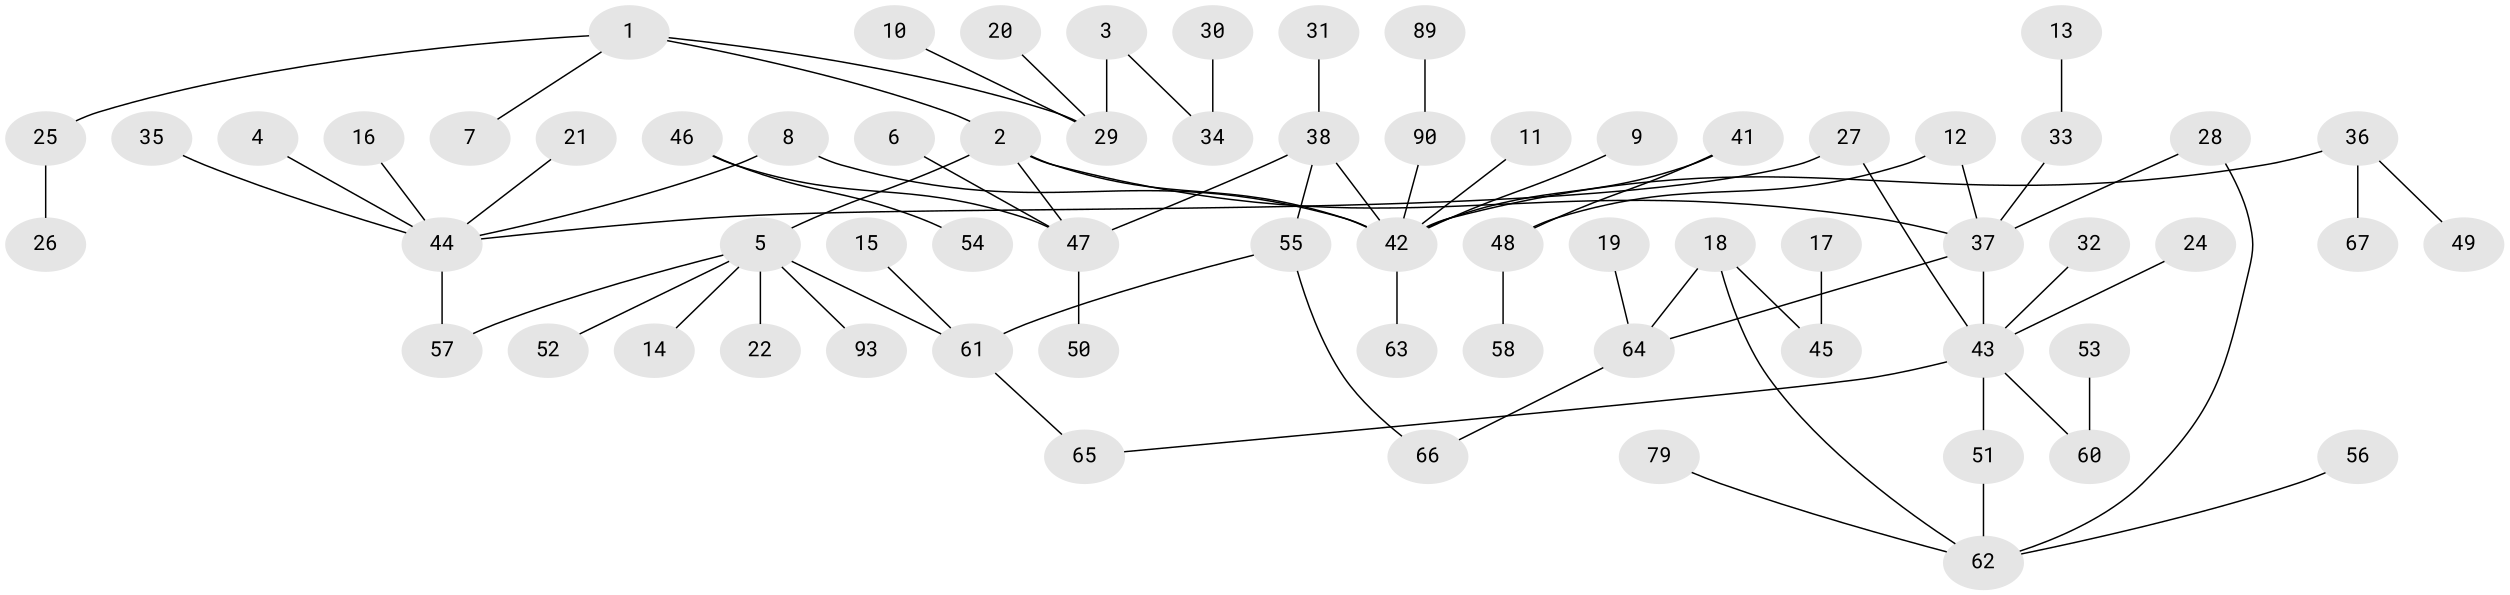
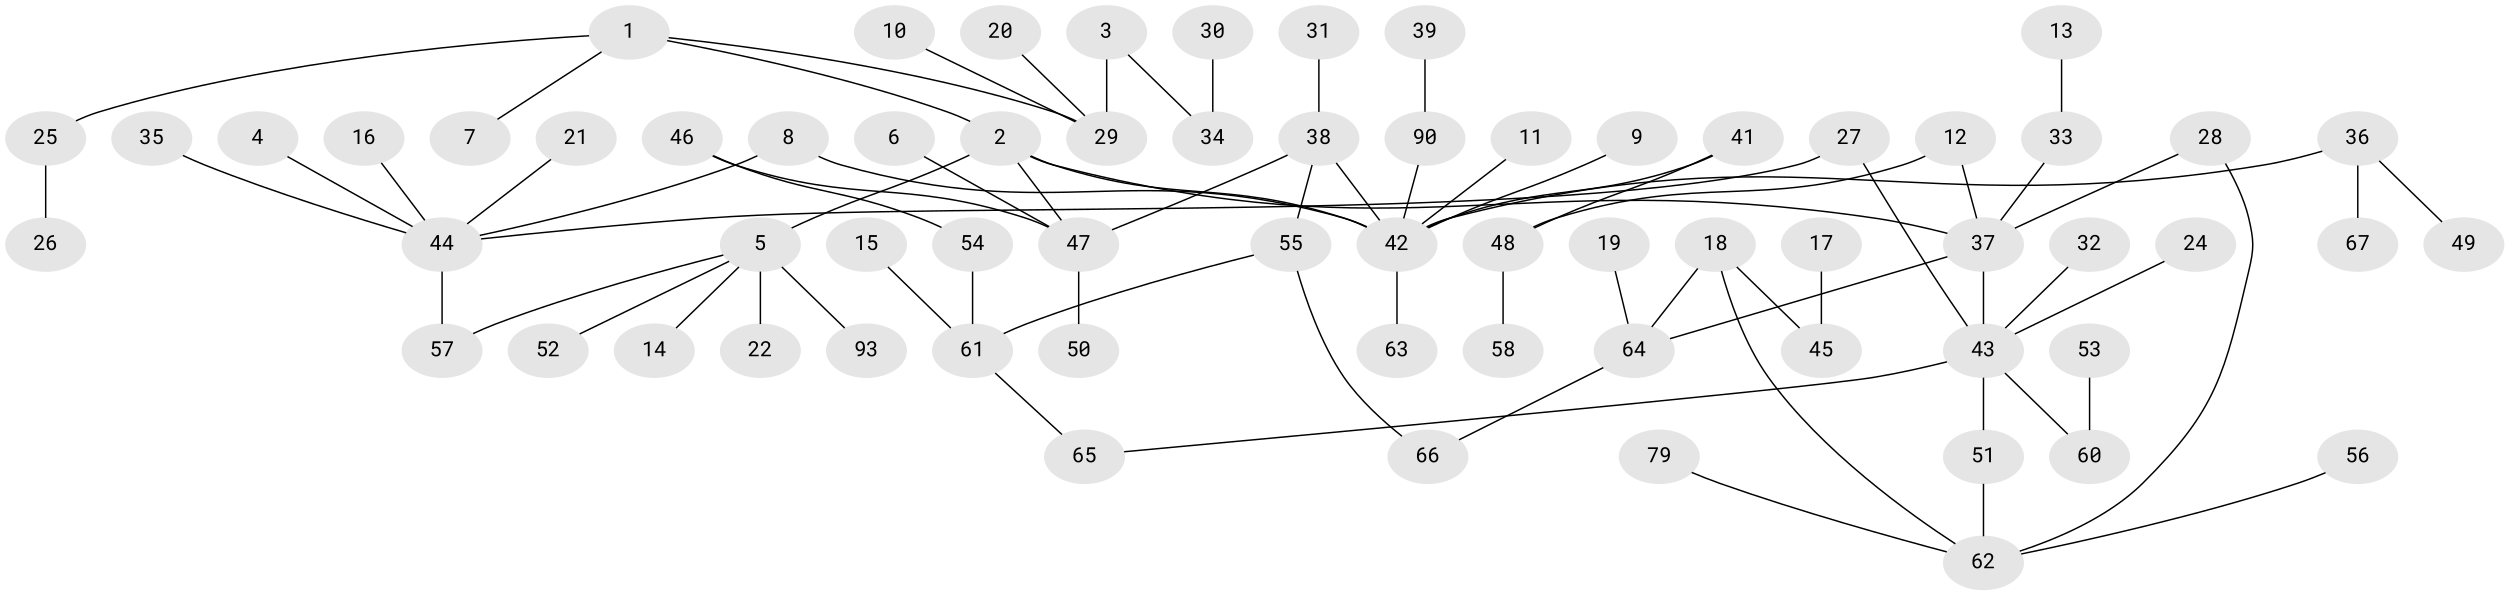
  graph {
    fontname="Roboto Mono"
    node [color=gray90 fontname="Roboto Mono" style=filled]
    edge [fontname="Roboto Mono" weight=1.0]
    1
    2
    7
    25
    29
    5
    37
    42
    47
    26
    14
    22
    n13 [label=93]
    52
    57
    61
    64
    43
    63
    50
    3
    34
    4
    44
    65
    6
    8
    9
    10
    11
    12
    48
    58
    13
    33
    15
    16
    17
    45
    18
    62
    66
    19
    20
    21
    24
    51
    60
    27
    28
    30
    31
    38
    55
    32
    35
    36
    49
    67
    n60 [label=90]
-   39 [label=89]
+   39
    41
    46
    54
    53
    56
    n67 [label=79]
    1 -- 2
    1 -- 7
    1 -- 25
    1 -- 29
    2 -- 5
    2 -- 37
    2 -- 42
    2 -- 47
    25 -- 26
    5 -- 14
    5 -- 22
    5 -- n13
    5 -- 52
    5 -- 57
-   5 -- 61
+   54 -- 61
    37 -- 64
    37 -- 43
    42 -- 63
    47 -- 50
    61 -- 65
    64 -- 66
    43 -- 65
    43 -- 51
    43 -- 60
    3 -- 29
    3 -- 34
    4 -- 44
    44 -- 57
    6 -- 47
    8 -- 42
    8 -- 44
    9 -- 42
    10 -- 29
    11 -- 42
    12 -- 37
    12 -- 48
    48 -- 58
    13 -- 33
    33 -- 37
    15 -- 61
    16 -- 44
    17 -- 45
    18 -- 64
    18 -- 45
    18 -- 62
    19 -- 64
    20 -- 29
    21 -- 44
    24 -- 43
    51 -- 62
    27 -- 43
    27 -- 44
    28 -- 37
    28 -- 62
    30 -- 34
    31 -- 38
    38 -- 42
    38 -- 47
    38 -- 55
    55 -- 61
    55 -- 66
    32 -- 43
    35 -- 44
    36 -- 42
    36 -- 49
    36 -- 67
    n60 -- 42
    39 -- n60
    41 -- 42
    41 -- 48
    46 -- 47
    46 -- 54
    53 -- 60
    56 -- 62
    n67 -- 62
  }
